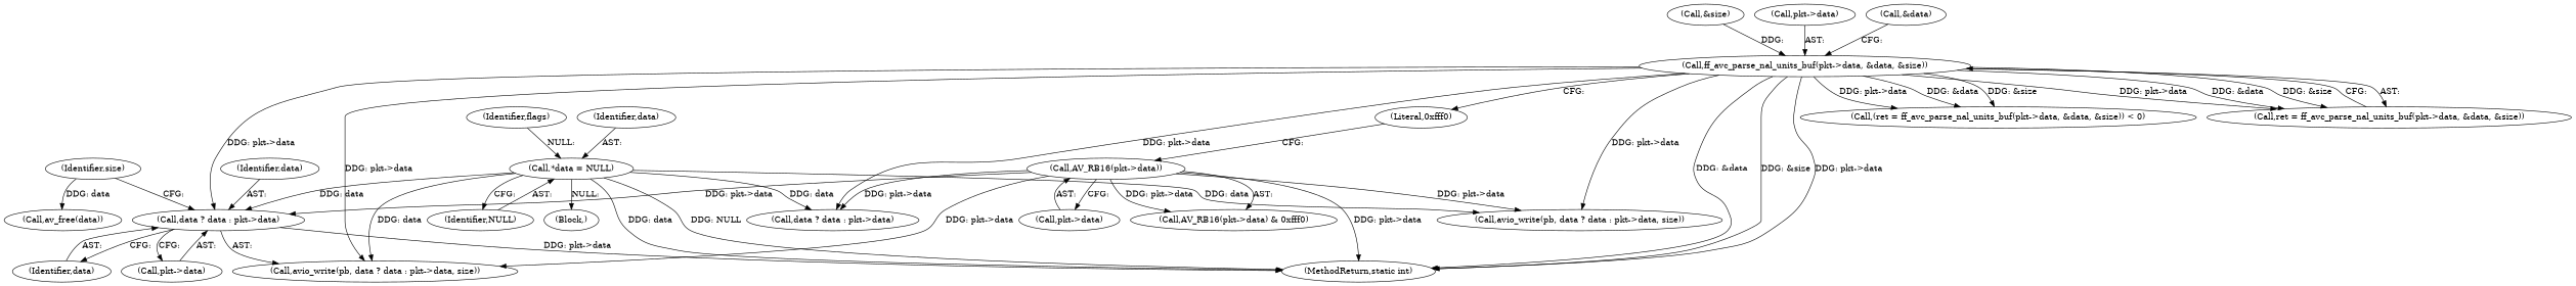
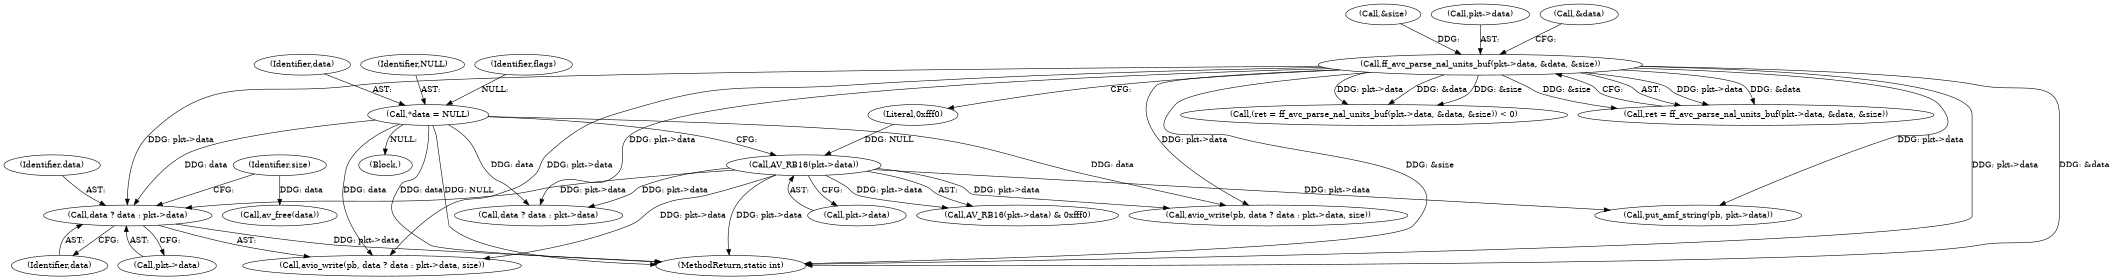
  digraph {
    n1 [label="(Call,data ? data : pkt->data)"]
    n2 [label="(Identifier,data)"]
    n3 [label="(MethodReturn,static int)"]
    n4 [label="(Call,avio_write(pb, data ? data : pkt->data, size))"]
    n5 [label="(Call,pkt->data)"]
    n6 [label="(Call,*data = NULL)"]
    n7 [label="(Identifier,NULL)"]
    n8 [label="(Call,avio_write(pb, data ? data : pkt->data, size))"]
    n9 [label="(Call,data ? data : pkt->data)"]
    n10 [label="(Block,)"]
    n11 [label="(Call,av_free(data))"]
    n12 [label="(Call,AV_RB16(pkt->data))"]
    n13 [label="(Call,pkt->data)"]
    n14 [label="(Call,AV_RB16(pkt->data) & 0xfff0)"]
+   n15 [label="(Call,put_amf_string(pb, pkt->data))"]
    n16 [label="(Call,ff_avc_parse_nal_units_buf(pkt->data, &data, &size))"]
    n17 [label="(Call,(ret = ff_avc_parse_nal_units_buf(pkt->data, &data, &size)) < 0)"]
    n18 [label="(Call,ret = ff_avc_parse_nal_units_buf(pkt->data, &data, &size))"]
    n19 [label="(Literal,0xfff0)"]
    n20 [label="(Call,&size)"]
    n21 [label="(Identifier,flags)"]
    n22 [label="(Identifier,data)"]
    n23 [label="(Call,pkt->data)"]
    n24 [label="(Call,&data)"]
    n25 [label="(Identifier,data)"]
    n26 [label="(Identifier,size)"]
    n1 -> n2 [label="CFG: "]
    n1 -> n3 [label="DDG: pkt->data"]
    n1 -> n4 [label="AST: "]
    n1 -> n5 [label="CFG: "]
    n2 -> n1 [label="AST: "]
    n5 -> n1 [label="AST: "]
    n6 -> n1 [label="DDG: data"]
    n6 -> n3 [label="DDG: data"]
    n6 -> n3 [label="DDG: NULL"]
    n6 -> n4 [label="DDG: data"]
-   n6 -> n7 [label="CFG: "]
+   n6 -> n12 [label="CFG: "]
    n6 -> n8 [label="DDG: data"]
    n6 -> n9 [label="DDG: data"]
    n6 -> n10 [label="NULL: "]
    n7 -> n6 [label="AST: "]
    n12 -> n1 [label="DDG: pkt->data"]
    n12 -> n3 [label="DDG: pkt->data"]
    n12 -> n4 [label="DDG: pkt->data"]
    n12 -> n8 [label="DDG: pkt->data"]
    n12 -> n9 [label="DDG: pkt->data"]
    n12 -> n13 [label="CFG: "]
    n12 -> n14 [label="AST: "]
    n12 -> n14 [label="DDG: pkt->data"]
+   n12 -> n15 [label="DDG: pkt->data"]
    n13 -> n12 [label="AST: "]
    n16 -> n1 [label="DDG: pkt->data"]
    n16 -> n3 [label="DDG: &data"]
    n16 -> n3 [label="DDG: &size"]
    n16 -> n3 [label="DDG: pkt->data"]
    n16 -> n4 [label="DDG: pkt->data"]
    n16 -> n8 [label="DDG: pkt->data"]
    n16 -> n9 [label="DDG: pkt->data"]
+   n16 -> n15 [label="DDG: pkt->data"]
    n16 -> n17 [label="DDG: pkt->data"]
    n16 -> n17 [label="DDG: &data"]
    n16 -> n17 [label="DDG: &size"]
    n16 -> n18 [label="AST: "]
    n16 -> n18 [label="DDG: pkt->data"]
    n16 -> n18 [label="DDG: &data"]
    n16 -> n18 [label="DDG: &size"]
    n16 -> n19 [label="CFG: "]
    n18 -> n16 [label="CFG: "]
-   n19 -> n12 [label="CFG: "]
+   n19 -> n12 [label="DDG: NULL"]
    n20 -> n16 [label="DDG: "]
    n21 -> n6 [label="NULL: "]
    n22 -> n6 [label="AST: "]
    n23 -> n16 [label="AST: "]
    n24 -> n16 [label="CFG: "]
    n25 -> n1 [label="AST: "]
    n26 -> n1 [label="CFG: "]
    n26 -> n11 [label="DDG: data"]
  }
